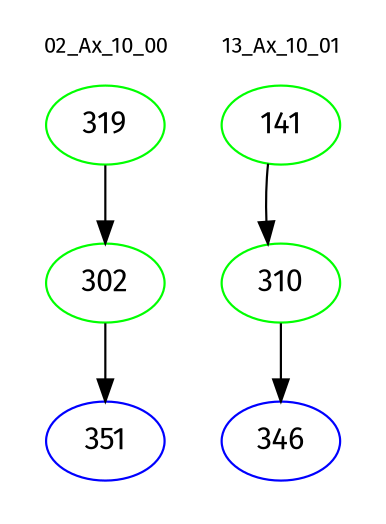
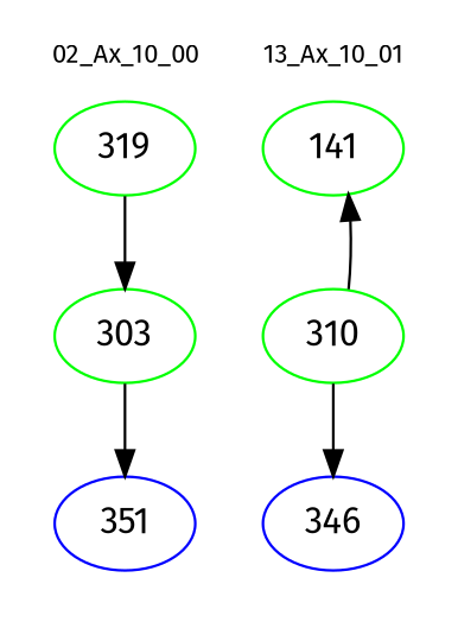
  digraph {
    fontname="Fira Sans"
    node [color=green fontname="Fira Sans"]
    edge [color=black fontname="Fira Sans"]
    n1 [label=319]
-   n2 [label=302]
+   n2 [label=303]
    n3 [color=blue label=351]
    n4 [label=141]
    n5 [label=310]
    n6 [color=blue label=346]
    subgraph cluster_1 {
      color=white
      fontsize=10
      label="02_Ax_10_00"
      n1
      n2
      n3
    }
    subgraph cluster_2 {
      color=white
      fontsize=10
      label="13_Ax_10_01"
      n4
      n5
      n6
    }
    n1 -> n2
    n2 -> n3
-   n4 -> n5
+   n5 -> n4
    n5 -> n6
  }
